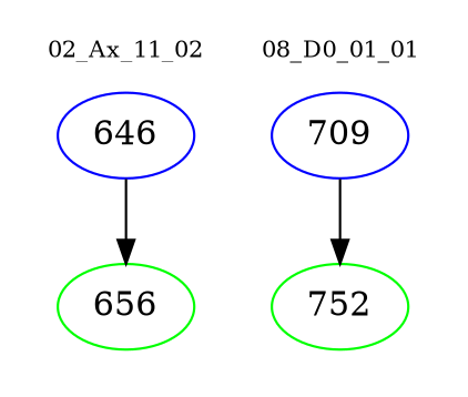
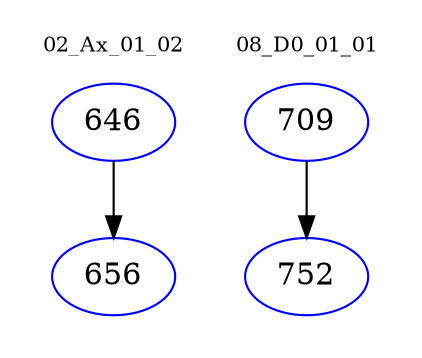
  digraph {
    node [color=blue]
    edge [color=black]
    n1 [label=646]
-   n2 [color=green label=656]
+   n2 [label=656]
    n3 [label=709]
-   n4 [color=green label=752]
+   n4 [label=752]
    subgraph cluster_1 {
      color=white
      fontsize=10
-     label="02_Ax_11_02"
+     label="02_Ax_01_02"
      n1
      n2
    }
    subgraph cluster_2 {
      color=white
      fontsize=10
      label="08_D0_01_01"
      n3
      n4
    }
    n1 -> n2
    n3 -> n4
  }
